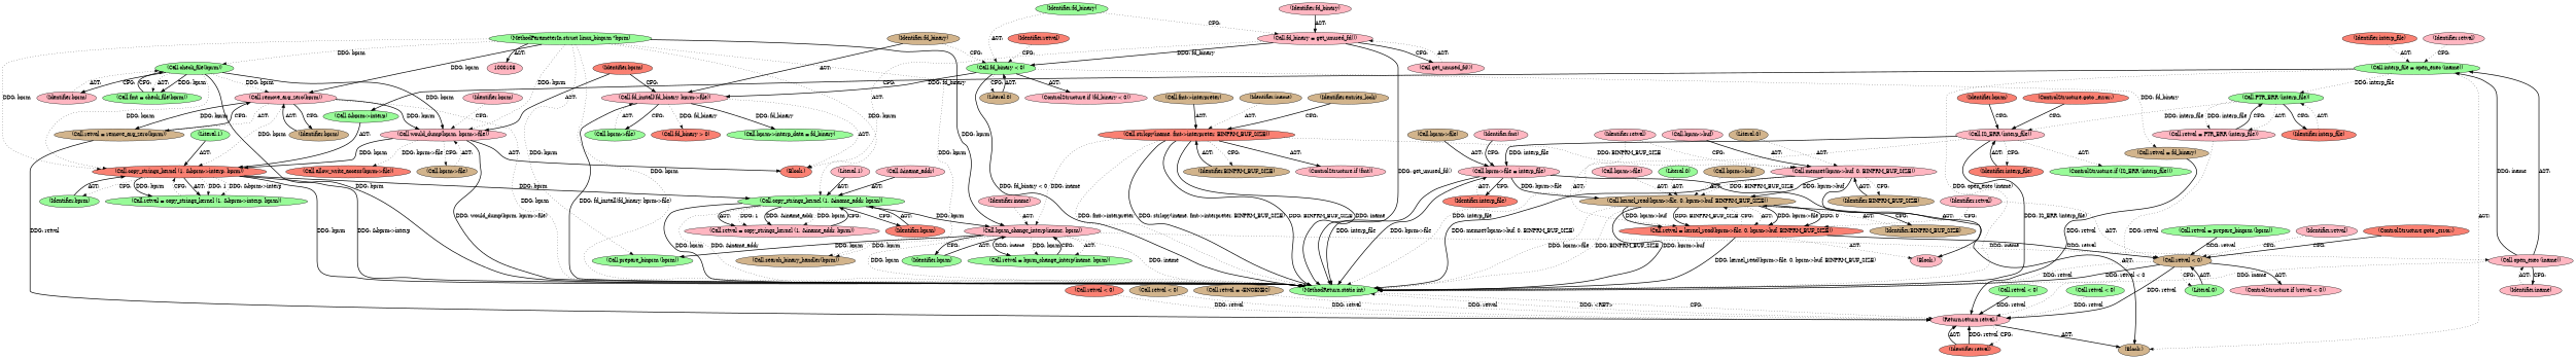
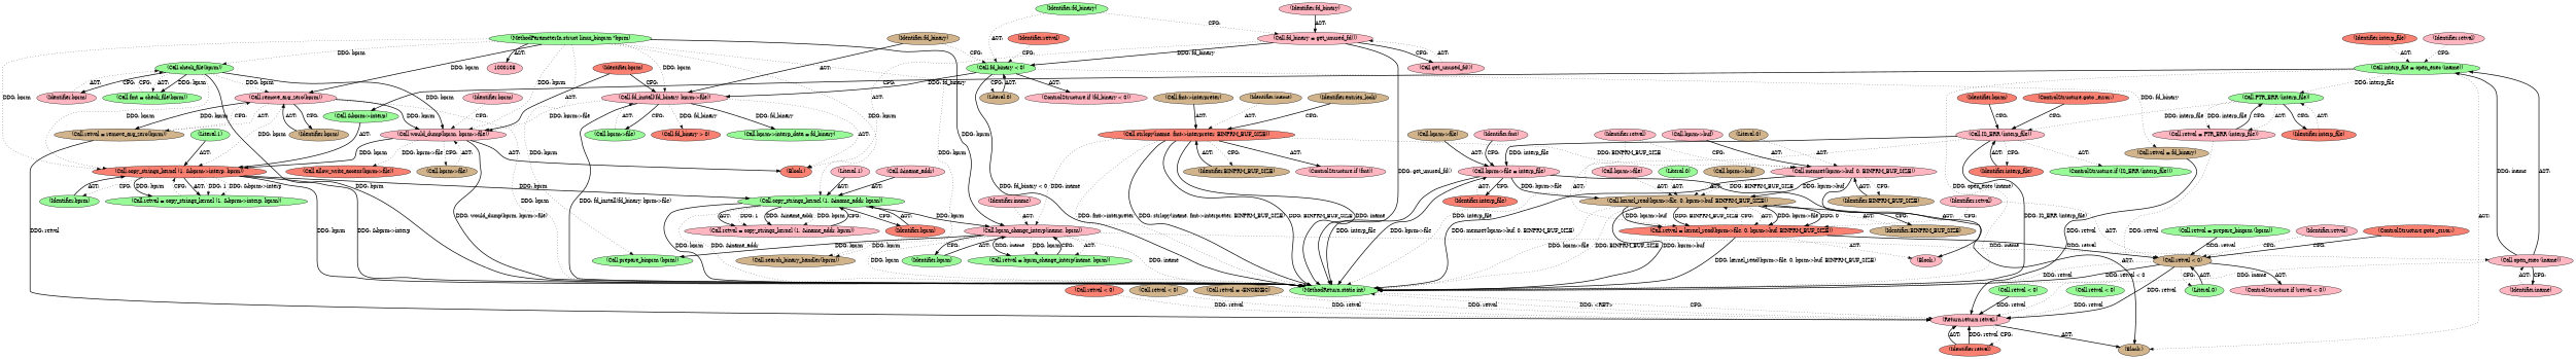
  digraph {
    node [fillcolor=lightpink style=filled]
    edge [style=bold]
    n1 [fillcolor=tan label="(Call,kernel_read(bprm->file, 0, bprm->buf, BINPRM_BUF_SIZE))"]
    n2 [fillcolor=salmon label="(Call,retval = kernel_read(bprm->file, 0, bprm->buf, BINPRM_BUF_SIZE))"]
    n3 [fillcolor=tan label="(Identifier,BINPRM_BUF_SIZE)"]
    n4 [fillcolor=palegreen label="(MethodReturn,static int)"]
    n5 [label="(Block,)"]
    n6 [fillcolor=tan label="(Call,retval < 0)"]
    n7 [label="(Return,return retval;)"]
    n8 [label="(Call,bprm->file = interp_file)"]
    n9 [fillcolor=tan label="(Block,)"]
    n10 [fillcolor=salmon label="(Identifier,interp_file)"]
    n11 [label="(Call,IS_ERR (interp_file))"]
    n12 [fillcolor=palegreen label="(ControlStructure,if (IS_ERR (interp_file)))"]
    n13 [fillcolor=salmon label="(Identifier,interp_file)"]
    n14 [fillcolor=palegreen label="(Call,PTR_ERR (interp_file))"]
    n15 [label="(Call,retval = PTR_ERR (interp_file))"]
    n16 [fillcolor=salmon label="(Identifier,interp_file)"]
    n17 [fillcolor=palegreen label="(Call,interp_file = open_exec (iname))"]
    n18 [fillcolor=palegreen label="(Call,&bprm->interp)"]
    n19 [label="(Call,open_exec (iname))"]
    n20 [label="(Identifier,iname)"]
    n21 [label="(Call,bprm_change_interp(iname, bprm))"]
    n22 [fillcolor=palegreen label="(Call,retval = bprm_change_interp(iname, bprm))"]
    n23 [fillcolor=tan label="(Call,search_binary_handler(bprm))"]
    n24 [fillcolor=palegreen label="(Identifier,bprm)"]
    n25 [fillcolor=palegreen label="(Call,prepare_binprm (bprm))"]
    n26 [fillcolor=salmon label="(Call,strlcpy(iname, fmt->interpreter, BINPRM_BUF_SIZE))"]
    n27 [label="(Call,memset(bprm->buf, 0, BINPRM_BUF_SIZE))"]
    n28 [fillcolor=tan label="(Identifier,BINPRM_BUF_SIZE)"]
    n29 [label="(ControlStructure,if (fmt))"]
    n30 [fillcolor=tan label="(Identifier,BINPRM_BUF_SIZE)"]
    n31 [fillcolor=palegreen label="(Call,copy_strings_kernel (1, &iname_addr, bprm))"]
    n32 [label="(Call,retval = copy_strings_kernel (1, &iname_addr, bprm))"]
    n33 [fillcolor=salmon label="(Identifier,bprm)"]
    n34 [fillcolor=salmon label="(Call,copy_strings_kernel (1, &bprm->interp, bprm))"]
    n35 [fillcolor=palegreen label="(Identifier,bprm)"]
    n36 [fillcolor=palegreen label="(Call,retval = copy_strings_kernel (1, &bprm->interp, bprm))"]
    n37 [label="(Call,remove_arg_zero(bprm))"]
    n38 [label="(Call,would_dump(bprm, bprm->file))"]
    n39 [fillcolor=tan label="(Identifier,bprm)"]
    n40 [fillcolor=tan label="(Call,retval = remove_arg_zero(bprm))"]
    n41 [fillcolor=salmon label="(Call,allow_write_access(bprm->file))"]
    n42 [fillcolor=tan label="(Call,bprm->file)"]
    n43 [fillcolor=salmon label="(Block,)"]
    n44 [fillcolor=palegreen label="(Call,check_file(bprm))"]
    n45 [fillcolor=palegreen label="(Call,fmt = check_file(bprm))"]
    n46 [label="(Identifier,bprm)"]
    n47 [fillcolor=palegreen label="(MethodParameterIn,struct linux_binprm *bprm)"]
    1000108
    n49 [label="(Call,fd_install(fd_binary, bprm->file))"]
    n50 [fillcolor=palegreen label="(Call,bprm->interp_data = fd_binary)"]
    n51 [fillcolor=salmon label="(Call,fd_binary > 0)"]
    n52 [fillcolor=palegreen label="(Call,bprm->file)"]
    n53 [fillcolor=palegreen label="(Call,fd_binary < 0)"]
    n54 [fillcolor=tan label="(Literal,0)"]
    n55 [fillcolor=tan label="(Call,retval = fd_binary)"]
    n56 [label="(ControlStructure,if (fd_binary < 0))"]
    n57 [label="(Call,fd_binary = get_unused_fd())"]
    n58 [label="(Call,get_unused_fd())"]
    n59 [label="(ControlStructure,if (retval < 0))"]
    n60 [fillcolor=palegreen label="(Literal,0)"]
    n61 [fillcolor=salmon label="(Identifier,retval)"]
    n62 [label="(Identifier,fd_binary)"]
    n63 [label="(Identifier,retval)"]
    n64 [label="(Call,&iname_addr)"]
    n65 [label="(Identifier,retval)"]
    n66 [fillcolor=salmon label="(ControlStructure,goto _error;)"]
    n67 [fillcolor=tan label="(Literal,0)"]
    n68 [fillcolor=tan label="(Call,bprm->file)"]
    n69 [label="(Identifier,retval)"]
    n70 [label="(Identifier,fmt)"]
    n71 [fillcolor=tan label="(Call,retval < 0)"]
    n72 [fillcolor=tan label="(Call,retval = -ENOEXEC)"]
    n73 [fillcolor=tan label="(Identifier,fd_binary)"]
    n74 [fillcolor=tan label="(Call,fmt->interpreter)"]
    n75 [fillcolor=palegreen label="(Call,retval < 0)"]
    n76 [fillcolor=palegreen label="(Identifier,fd_binary)"]
    n77 [fillcolor=palegreen label="(Call,retval < 0)"]
    n78 [label="(Call,bprm->buf)"]
    n79 [fillcolor=salmon label="(ControlStructure,goto _error;)"]
    n80 [fillcolor=salmon label="(Identifier,bprm)"]
    n81 [label="(Call,bprm->file)"]
    n82 [fillcolor=tan label="(Identifier,iname)"]
    n83 [label="(Literal,1)"]
    n84 [fillcolor=salmon label="(Identifier,interp_file)"]
    n85 [label="(Identifier,iname)"]
    n86 [fillcolor=salmon label="(Identifier,retval)"]
    n87 [fillcolor=palegreen label="(Literal,0)"]
    n88 [fillcolor=palegreen label="(Literal,1)"]
    n89 [fillcolor=tan label="(Call,bprm->buf)"]
    n90 [fillcolor=salmon label="(Identifier,bprm)"]
    n91 [fillcolor=salmon label="(Call,retval < 0)"]
    n92 [label="(Identifier,bprm)"]
    n93 [label="(Identifier,retval)"]
    n94 [fillcolor=palegreen label="(Call,retval = prepare_binprm (bprm))"]
    n95 [fillcolor=tan label="(Identifier,entries_lock)"]
    n1 -> n2 [label="AST: " style=dotted]
    n1 -> n2 [label="DDG: bprm->file"]
    n1 -> n2 [label="DDG: 0"]
    n1 -> n2 [label="DDG: bprm->buf"]
    n1 -> n2 [label="DDG: BINPRM_BUF_SIZE"]
    n1 -> n3 [label="CFG: "]
    n1 -> n4 [label="DDG: bprm->file" style=dotted]
    n1 -> n4 [label="DDG: bprm->buf"]
    n1 -> n4 [label="DDG: BINPRM_BUF_SIZE" style=dotted]
    n2 -> n1 [label="CFG: " style=dotted]
    n2 -> n4 [label="DDG: kernel_read(bprm->file, 0, bprm->buf, BINPRM_BUF_SIZE)"]
    n2 -> n5 [label="AST: " style=dotted]
    n2 -> n6 [label="DDG: retval"]
    n3 -> n1 [label="AST: " style=dotted]
    n4 -> n7 [label="CFG: " style=dotted]
    n6 -> n4 [label="DDG: retval < 0"]
    n6 -> n4 [label="DDG: retval" style=dotted]
    n6 -> n7 [label="DDG: retval"]
    n6 -> n59 [label="AST: "]
    n6 -> n60 [label="CFG: " style=dotted]
    n7 -> n4 [label="DDG: <RET>" style=dotted]
    n7 -> n9 [label="AST: "]
    n7 -> n61 [label="CFG: " style=dotted]
    n8 -> n1 [label="DDG: bprm->file"]
    n8 -> n4 [label="DDG: bprm->file"]
    n8 -> n4 [label="DDG: interp_file"]
    n8 -> n9 [label="AST: "]
    n8 -> n10 [label="CFG: "]
    n10 -> n8 [label="AST: " style=dotted]
    n11 -> n4 [label="DDG: interp_file" style=dotted]
    n11 -> n4 [label="DDG: IS_ERR (interp_file)"]
    n11 -> n8 [label="DDG: interp_file"]
    n11 -> n12 [label="AST: " style=dotted]
    n11 -> n13 [label="CFG: " style=dotted]
    n13 -> n11 [label="AST: "]
    n14 -> n11 [label="DDG: interp_file" style=dotted]
    n14 -> n15 [label="AST: " style=dotted]
    n14 -> n15 [label="DDG: interp_file" style=dotted]
    n14 -> n16 [label="CFG: "]
    n15 -> n7 [label="DDG: retval" style=dotted]
    n15 -> n14 [label="CFG: "]
    n16 -> n14 [label="AST: " style=dotted]
    n17 -> n4 [label="DDG: open_exec (iname)" style=dotted]
    n17 -> n9 [label="AST: " style=dotted]
    n17 -> n14 [label="DDG: interp_file" style=dotted]
    n17 -> n18 [label="CFG: "]
    n18 -> n34 [label="AST: "]
    n19 -> n4 [label="DDG: iname" style=dotted]
    n19 -> n17 [label="AST: "]
    n19 -> n17 [label="DDG: iname"]
    n19 -> n20 [label="CFG: "]
    n20 -> n19 [label="AST: " style=dotted]
    n21 -> n4 [label="DDG: bprm" style=dotted]
    n21 -> n4 [label="DDG: iname" style=dotted]
    n21 -> n19 [label="DDG: iname" style=dotted]
    n21 -> n22 [label="AST: " style=dotted]
    n21 -> n22 [label="DDG: iname"]
    n21 -> n22 [label="DDG: bprm" style=dotted]
    n21 -> n23 [label="DDG: bprm" style=dotted]
    n21 -> n24 [label="CFG: "]
    n21 -> n25 [label="DDG: bprm"]
    n22 -> n21 [label="CFG: "]
    n24 -> n21 [label="AST: "]
    n26 -> n4 [label="DDG: strlcpy(iname, fmt->interpreter, BINPRM_BUF_SIZE)"]
    n26 -> n4 [label="DDG: BINPRM_BUF_SIZE"]
    n26 -> n4 [label="DDG: iname"]
    n26 -> n4 [label="DDG: fmt->interpreter" style=dotted]
    n26 -> n21 [label="DDG: iname" style=dotted]
    n26 -> n27 [label="DDG: BINPRM_BUF_SIZE" style=dotted]
    n26 -> n28 [label="CFG: " style=dotted]
    n26 -> n29 [label="AST: "]
    n27 -> n1 [label="DDG: bprm->buf"]
    n27 -> n1 [label="DDG: BINPRM_BUF_SIZE" style=dotted]
    n27 -> n4 [label="DDG: memset(bprm->buf, 0, BINPRM_BUF_SIZE)"]
    n27 -> n5 [label="AST: "]
    n27 -> n30 [label="CFG: " style=dotted]
    n28 -> n26 [label="AST: "]
    n30 -> n27 [label="AST: "]
    n31 -> n4 [label="DDG: bprm"]
    n31 -> n4 [label="DDG: &iname_addr" style=dotted]
    n31 -> n21 [label="DDG: bprm"]
    n31 -> n32 [label="AST: "]
    n31 -> n32 [label="DDG: 1" style=dotted]
    n31 -> n32 [label="DDG: &iname_addr"]
    n31 -> n32 [label="DDG: bprm" style=dotted]
    n31 -> n33 [label="CFG: "]
    n32 -> n31 [label="CFG: "]
    n33 -> n31 [label="AST: "]
    n34 -> n4 [label="DDG: &bprm->interp"]
    n34 -> n4 [label="DDG: bprm"]
    n34 -> n31 [label="DDG: bprm"]
    n34 -> n35 [label="CFG: " style=dotted]
    n34 -> n36 [label="AST: "]
    n34 -> n36 [label="DDG: 1" style=dotted]
    n34 -> n36 [label="DDG: &bprm->interp" style=dotted]
    n34 -> n36 [label="DDG: bprm"]
    n35 -> n34 [label="AST: "]
    n36 -> n34 [label="CFG: " style=dotted]
    n37 -> n4 [label="DDG: bprm" style=dotted]
    n37 -> n34 [label="DDG: bprm" style=dotted]
    n37 -> n38 [label="DDG: bprm"]
    n37 -> n39 [label="CFG: "]
    n37 -> n40 [label="AST: " style=dotted]
    n37 -> n40 [label="DDG: bprm"]
    n38 -> n4 [label="DDG: would_dump(bprm, bprm->file)"]
    n38 -> n34 [label="DDG: bprm"]
    n38 -> n41 [label="DDG: bprm->file" style=dotted]
    n38 -> n42 [label="CFG: " style=dotted]
    n38 -> n43 [label="AST: "]
    n39 -> n37 [label="AST: "]
    n40 -> n7 [label="DDG: retval"]
-   n40 -> n37 [label="CFG: "]
+   n40 -> n37 [label="CFG: " style=dotted]
    n42 -> n38 [label="AST: " style=dotted]
    n44 -> n4 [label="DDG: bprm"]
    n44 -> n34 [label="DDG: bprm" style=dotted]
    n44 -> n37 [label="DDG: bprm" style=dotted]
    n44 -> n38 [label="DDG: bprm"]
    n44 -> n45 [label="AST: " style=dotted]
    n44 -> n45 [label="DDG: bprm"]
    n44 -> n46 [label="CFG: "]
-   n45 -> n44 [label="CFG: "]
+   n45 -> n44 [label="CFG: " style=dotted]
    n46 -> n44 [label="AST: " style=dotted]
-   n47 -> n4 [label="DDG: bprm" style=dotted]
+   n47 -> n49 [label="DDG: bprm" style=dotted]
    n47 -> n21 [label="DDG: bprm"]
    n47 -> n23 [label="DDG: bprm" style=dotted]
    n47 -> n25 [label="DDG: bprm" style=dotted]
    n47 -> n31 [label="DDG: bprm" style=dotted]
    n47 -> n34 [label="DDG: bprm" style=dotted]
    n47 -> n37 [label="DDG: bprm"]
    n47 -> n38 [label="DDG: bprm" style=dotted]
    n47 -> n44 [label="DDG: bprm" style=dotted]
    n47 -> 1000108 [label="AST: "]
    n49 -> n4 [label="DDG: fd_install(fd_binary, bprm->file)"]
+   n49 -> n38 [label="DDG: bprm->file" style=dotted]
    n49 -> n43 [label="AST: " style=dotted]
    n49 -> n50 [label="DDG: fd_binary"]
    n49 -> n51 [label="DDG: fd_binary" style=dotted]
    n49 -> n52 [label="CFG: "]
    n52 -> n49 [label="AST: " style=dotted]
    n53 -> n4 [label="DDG: fd_binary < 0"]
    n53 -> n49 [label="DDG: fd_binary"]
    n53 -> n54 [label="CFG: " style=dotted]
    n53 -> n55 [label="DDG: fd_binary" style=dotted]
    n53 -> n56 [label="AST: "]
    n54 -> n53 [label="AST: "]
    n55 -> n7 [label="DDG: retval"]
    n57 -> n4 [label="DDG: get_unused_fd()"]
    n57 -> n43 [label="AST: " style=dotted]
    n57 -> n53 [label="DDG: fd_binary"]
    n57 -> n58 [label="CFG: "]
    n58 -> n57 [label="AST: " style=dotted]
    n60 -> n6 [label="AST: "]
    n61 -> n7 [label="AST: "]
    n61 -> n7 [label="DDG: retval"]
    n62 -> n57 [label="AST: "]
    n63 -> n2 [label="CFG: " style=dotted]
    n63 -> n6 [label="AST: " style=dotted]
    n64 -> n31 [label="AST: "]
    n65 -> n6 [label="CFG: " style=dotted]
    n66 -> n11 [label="CFG: "]
    n67 -> n27 [label="AST: " style=dotted]
    n68 -> n8 [label="AST: "]
    n69 -> n17 [label="CFG: " style=dotted]
    n70 -> n8 [label="CFG: "]
    n71 -> n7 [label="DDG: retval" style=dotted]
    n72 -> n7 [label="DDG: retval" style=dotted]
    n73 -> n49 [label="AST: "]
    n73 -> n53 [label="CFG: " style=dotted]
    n74 -> n26 [label="AST: "]
    n75 -> n7 [label="DDG: retval"]
    n76 -> n53 [label="AST: " style=dotted]
    n76 -> n57 [label="CFG: " style=dotted]
    n77 -> n7 [label="DDG: retval" style=dotted]
    n78 -> n27 [label="AST: "]
    n79 -> n6 [label="CFG: "]
    n80 -> n38 [label="AST: "]
    n80 -> n49 [label="CFG: "]
    n81 -> n1 [label="AST: " style=dotted]
    n82 -> n26 [label="AST: " style=dotted]
    n83 -> n31 [label="AST: "]
    n84 -> n17 [label="AST: " style=dotted]
    n85 -> n21 [label="AST: " style=dotted]
    n86 -> n53 [label="CFG: " style=dotted]
    n87 -> n1 [label="AST: " style=dotted]
    n88 -> n34 [label="AST: "]
    n89 -> n1 [label="AST: " style=dotted]
    n90 -> n11 [label="CFG: "]
    n91 -> n7 [label="DDG: retval" style=dotted]
    n92 -> n38 [label="CFG: " style=dotted]
    n93 -> n2 [label="AST: " style=dotted]
    n93 -> n27 [label="CFG: " style=dotted]
    n94 -> n6 [label="DDG: retval"]
    n95 -> n26 [label="CFG: "]
  }
